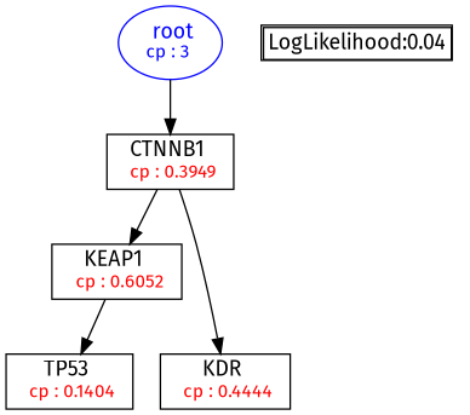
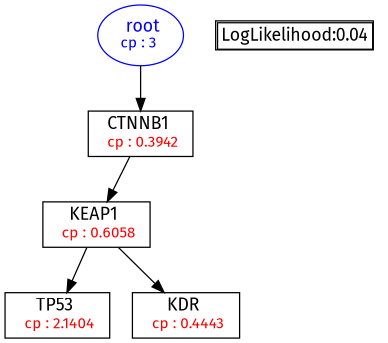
  digraph {
    fontname="Fira Sans"
    fontsize=10
    node [fontname="Fira Sans" shape=box]
    edge [fontname="Fira Sans"]
    n1 [color=Blue label=<<font color='Blue'> root</font><br/><font color='Blue' POINT-SIZE='12'>cp : 3 </font>> shape=oval]
-   n2 [label=<CTNNB1 <br/> <font color='Red' POINT-SIZE='12'> cp : 0.3949 </font>>]
-   n3 [label=<KEAP1 <br/> <font color='Red' POINT-SIZE='12'> cp : 0.6052 </font>>]
-   n4 [label=<TP53 <br/> <font color='Red' POINT-SIZE='12'> cp : 0.1404 </font>>]
-   n5 [label=<KDR <br/> <font color='Red' POINT-SIZE='12'> cp : 0.4444 </font>>]
+   n2 [label=<CTNNB1 <br/> <font color='Red' POINT-SIZE='12'> cp : 0.3942 </font>>]
+   n3 [label=<KEAP1 <br/> <font color='Red' POINT-SIZE='12'> cp : 0.6058 </font>>]
+   n4 [label=<TP53 <br/> <font color='Red' POINT-SIZE='12'> cp : 2.1404 </font>>]
+   n5 [label=<KDR <br/> <font color='Red' POINT-SIZE='12'> cp : 0.4443 </font>>]
    n6 [label=<<TABLE BORDER="1" CELLBORDER="1" CELLSPACING="0" >     <TR><TD ALIGN="LEFT">LogLikelihood:0.04</TD></TR>     </TABLE>> shape=plaintext]
    n1 -> n2
    n2 -> n3
    n3 -> n4
-   n2 -> n5
+   n3 -> n5
  }
